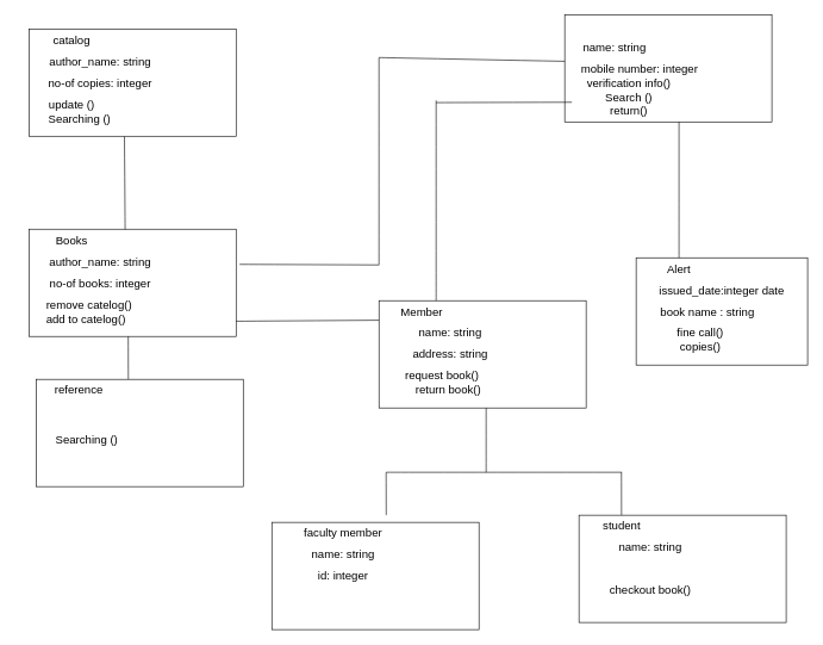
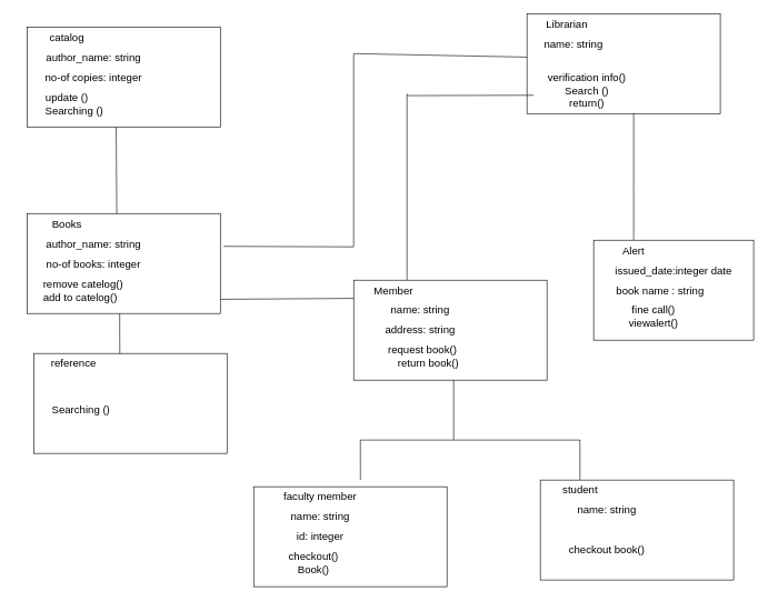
  <mxCell id="0" />
  <mxCell id="1" parent="0" />
  <mxCell id="2" value="" style="rounded=0;whiteSpace=wrap;html=1;" vertex="1" parent="1"><mxGeometry x="40" y="40" width="290" height="150" as="geometry" /></mxCell>
  <mxCell id="3" value="catalog" style="text;html=1;align=center;verticalAlign=middle;whiteSpace=wrap;rounded=0;fontSize=16;" vertex="1" parent="1"><mxGeometry x="70" y="40" width="60" height="30" as="geometry" /></mxCell>
  <mxCell id="4" value="author_name: string" style="text;html=1;align=center;verticalAlign=middle;whiteSpace=wrap;rounded=0;fontSize=16;" vertex="1" parent="1"><mxGeometry x="60" y="70" width="160" height="30" as="geometry" /></mxCell>
  <mxCell id="5" value="no-of copies: integer" style="text;html=1;align=center;verticalAlign=middle;whiteSpace=wrap;rounded=0;fontSize=16;" vertex="1" parent="1"><mxGeometry x="60" y="100" width="160" height="30" as="geometry" /></mxCell>
  <mxCell id="6" value="update ()&lt;br&gt;&amp;nbsp; &amp;nbsp; &amp;nbsp;Searching ()" style="text;html=1;align=center;verticalAlign=middle;whiteSpace=wrap;rounded=0;fontSize=16;" vertex="1" parent="1"><mxGeometry x="20" y="140" width="160" height="30" as="geometry" /></mxCell>
  <mxCell id="7" value="" style="rounded=0;whiteSpace=wrap;html=1;" vertex="1" parent="1"><mxGeometry x="40" y="320" width="290" height="150" as="geometry" /></mxCell>
  <mxCell id="8" value="Books" style="text;html=1;align=center;verticalAlign=middle;whiteSpace=wrap;rounded=0;fontSize=16;" vertex="1" parent="1"><mxGeometry x="70" y="320" width="60" height="30" as="geometry" /></mxCell>
  <mxCell id="9" value="author_name: string" style="text;html=1;align=center;verticalAlign=middle;whiteSpace=wrap;rounded=0;fontSize=16;" vertex="1" parent="1"><mxGeometry x="60" y="350" width="160" height="30" as="geometry" /></mxCell>
  <mxCell id="10" value="no-of books: integer" style="text;html=1;align=center;verticalAlign=middle;whiteSpace=wrap;rounded=0;fontSize=16;" vertex="1" parent="1"><mxGeometry x="60" y="380" width="160" height="30" as="geometry" /></mxCell>
  <mxCell id="11" value="&amp;nbsp; remove catelog()&lt;br&gt;add to catelog()" style="text;html=1;align=center;verticalAlign=middle;whiteSpace=wrap;rounded=0;fontSize=16;" vertex="1" parent="1"><mxGeometry x="40" y="420" width="160" height="30" as="geometry" /></mxCell>
  <mxCell id="12" value="" style="rounded=0;whiteSpace=wrap;html=1;" vertex="1" parent="1"><mxGeometry x="50" y="530" width="290" height="150" as="geometry" /></mxCell>
  <mxCell id="13" value="reference" style="text;html=1;align=center;verticalAlign=middle;whiteSpace=wrap;rounded=0;fontSize=16;" vertex="1" parent="1"><mxGeometry x="80" y="530" width="60" height="30" as="geometry" /></mxCell>
  <mxCell id="14" value="&amp;nbsp; &amp;nbsp; &amp;nbsp;Searching ()" style="text;html=1;align=center;verticalAlign=middle;whiteSpace=wrap;rounded=0;fontSize=16;" vertex="1" parent="1"><mxGeometry x="30" y="600" width="160" height="30" as="geometry" /></mxCell>
  <mxCell id="15" value="" style="endArrow=none;html=1;rounded=0;fontSize=12;startSize=8;endSize=8;curved=1;exitX=0.692;exitY=0.011;exitDx=0;exitDy=0;exitPerimeter=0;entryX=0.461;entryY=1.003;entryDx=0;entryDy=0;entryPerimeter=0;" edge="1" parent="1" target="2"><mxGeometry width="50" height="50" relative="1" as="geometry"><mxPoint x="174.64" y="320.45" as="sourcePoint" /><mxPoint x="170" y="194" as="targetPoint" /></mxGeometry></mxCell>
  <mxCell id="16" value="" style="endArrow=none;html=1;rounded=0;fontSize=12;startSize=8;endSize=8;curved=1;exitX=0.628;exitY=0.019;exitDx=0;exitDy=0;exitPerimeter=0;" edge="1" parent="1"><mxGeometry width="50" height="50" relative="1" as="geometry"><mxPoint x="179.14" y="530" as="sourcePoint" /><mxPoint x="179" y="470" as="targetPoint" /></mxGeometry></mxCell>
  <mxCell id="17" value="" style="rounded=0;whiteSpace=wrap;html=1;" vertex="1" parent="1"><mxGeometry x="790" y="20" width="290" height="150" as="geometry" /></mxCell>
+ <mxCell id="18" value="Librarian" style="text;html=1;align=center;verticalAlign=middle;whiteSpace=wrap;rounded=0;fontSize=16;" vertex="1" parent="1"><mxGeometry x="820" y="20" width="60" height="30" as="geometry" /></mxCell>
  <mxCell id="19" value="name: string" style="text;html=1;align=center;verticalAlign=middle;whiteSpace=wrap;rounded=0;fontSize=16;" vertex="1" parent="1"><mxGeometry x="780" y="50" width="160" height="30" as="geometry" /></mxCell>
- <mxCell id="20" value="mobile number: integer" style="text;html=1;align=center;verticalAlign=middle;whiteSpace=wrap;rounded=0;fontSize=16;" vertex="1" parent="1"><mxGeometry x="810" y="80" width="170" height="30" as="geometry" /></mxCell>
  <mxCell id="21" value="verification info() Search ()&lt;br&gt;return()" style="text;html=1;align=center;verticalAlign=middle;whiteSpace=wrap;rounded=0;fontSize=16;" vertex="1" parent="1"><mxGeometry x="800" y="120" width="160" height="30" as="geometry" /></mxCell>
  <mxCell id="22" value="" style="rounded=0;whiteSpace=wrap;html=1;" vertex="1" parent="1"><mxGeometry x="530" y="420" width="290" height="150" as="geometry" /></mxCell>
  <mxCell id="23" value="Member" style="text;html=1;align=center;verticalAlign=middle;whiteSpace=wrap;rounded=0;fontSize=16;" vertex="1" parent="1"><mxGeometry x="560" y="420" width="60" height="30" as="geometry" /></mxCell>
  <mxCell id="24" value="name: string" style="text;html=1;align=center;verticalAlign=middle;whiteSpace=wrap;rounded=0;fontSize=16;" vertex="1" parent="1"><mxGeometry x="550" y="450" width="160" height="30" as="geometry" /></mxCell>
  <mxCell id="25" value="address: string" style="text;html=1;align=center;verticalAlign=middle;whiteSpace=wrap;rounded=0;fontSize=16;" vertex="1" parent="1"><mxGeometry x="550" y="480" width="160" height="30" as="geometry" /></mxCell>
- <mxCell id="26" value="request book()&amp;nbsp; &amp;nbsp; &amp;nbsp;return book()" style="text;html=1;align=center;verticalAlign=middle;whiteSpace=wrap;rounded=0;fontSize=16;" vertex="1" parent="1"><mxGeometry x="545" y="520" width="160" height="30" as="geometry" /></mxCell>
+ <mxCell id="26" value="request book()&amp;nbsp; &amp;nbsp; &amp;nbsp;return book()" style="text;html=1;align=center;verticalAlign=middle;whiteSpace=wrap;rounded=0;fontSize=16;" vertex="1" parent="1"><mxGeometry x="560" y="520" width="160" height="30" as="geometry" /></mxCell>
  <mxCell id="27" value="" style="rounded=0;whiteSpace=wrap;html=1;" vertex="1" parent="1"><mxGeometry x="890" y="360" width="240" height="150" as="geometry" /></mxCell>
  <mxCell id="28" value="Alert" style="text;html=1;align=center;verticalAlign=middle;whiteSpace=wrap;rounded=0;fontSize=16;" vertex="1" parent="1"><mxGeometry x="920" y="360" width="60" height="30" as="geometry" /></mxCell>
  <mxCell id="29" value="issued_date:integer date" style="text;html=1;align=center;verticalAlign=middle;whiteSpace=wrap;rounded=0;fontSize=16;" vertex="1" parent="1"><mxGeometry x="915" y="390" width="190" height="30" as="geometry" /></mxCell>
  <mxCell id="30" value="book name : string" style="text;html=1;align=center;verticalAlign=middle;whiteSpace=wrap;rounded=0;fontSize=16;" vertex="1" parent="1"><mxGeometry x="910" y="420" width="160" height="30" as="geometry" /></mxCell>
- <mxCell id="31" value="fine call()&lt;br&gt;copies()" style="text;html=1;align=center;verticalAlign=middle;whiteSpace=wrap;rounded=0;fontSize=16;" vertex="1" parent="1"><mxGeometry x="900" y="460" width="160" height="30" as="geometry" /></mxCell>
+ <mxCell id="31" value="fine call()&lt;br&gt;viewalert()" style="text;html=1;align=center;verticalAlign=middle;whiteSpace=wrap;rounded=0;fontSize=16;" vertex="1" parent="1"><mxGeometry x="900" y="460" width="160" height="30" as="geometry" /></mxCell>
  <mxCell id="32" value="" style="rounded=0;whiteSpace=wrap;html=1;" vertex="1" parent="1"><mxGeometry x="380" y="730" width="290" height="150" as="geometry" /></mxCell>
  <mxCell id="33" value="faculty member" style="text;html=1;align=center;verticalAlign=middle;whiteSpace=wrap;rounded=0;fontSize=16;" vertex="1" parent="1"><mxGeometry x="420" y="730" width="120" height="30" as="geometry" /></mxCell>
  <mxCell id="34" value="name: string" style="text;html=1;align=center;verticalAlign=middle;whiteSpace=wrap;rounded=0;fontSize=16;" vertex="1" parent="1"><mxGeometry x="400" y="760" width="160" height="30" as="geometry" /></mxCell>
  <mxCell id="35" value="id: integer" style="text;html=1;align=center;verticalAlign=middle;whiteSpace=wrap;rounded=0;fontSize=16;" vertex="1" parent="1"><mxGeometry x="400" y="790" width="160" height="30" as="geometry" /></mxCell>
+ <mxCell id="36" value="checkout()&lt;br&gt;Book()" style="text;html=1;align=center;verticalAlign=middle;whiteSpace=wrap;rounded=0;fontSize=16;" vertex="1" parent="1"><mxGeometry x="390" y="830" width="160" height="30" as="geometry" /></mxCell>
  <mxCell id="37" value="" style="rounded=0;whiteSpace=wrap;html=1;" vertex="1" parent="1"><mxGeometry x="810" y="720" width="290" height="150" as="geometry" /></mxCell>
  <mxCell id="38" value="student" style="text;html=1;align=center;verticalAlign=middle;whiteSpace=wrap;rounded=0;fontSize=16;" vertex="1" parent="1"><mxGeometry x="840" y="720" width="60" height="30" as="geometry" /></mxCell>
  <mxCell id="39" value="name: string" style="text;html=1;align=center;verticalAlign=middle;whiteSpace=wrap;rounded=0;fontSize=16;" vertex="1" parent="1"><mxGeometry x="830" y="750" width="160" height="30" as="geometry" /></mxCell>
  <mxCell id="40" value="checkout book()" style="text;html=1;align=center;verticalAlign=middle;whiteSpace=wrap;rounded=0;fontSize=16;" vertex="1" parent="1"><mxGeometry x="830" y="810" width="160" height="30" as="geometry" /></mxCell>
  <mxCell id="41" value="" style="endArrow=none;html=1;rounded=0;fontSize=12;startSize=8;endSize=8;curved=1;" edge="1" parent="1"><mxGeometry width="50" height="50" relative="1" as="geometry"><mxPoint x="530" y="370" as="sourcePoint" /><mxPoint x="530" y="80" as="targetPoint" /></mxGeometry></mxCell>
  <mxCell id="42" value="" style="endArrow=none;html=1;rounded=0;fontSize=12;startSize=8;endSize=8;curved=1;exitX=1.017;exitY=0.328;exitDx=0;exitDy=0;exitPerimeter=0;" edge="1" parent="1" source="7"><mxGeometry width="50" height="50" relative="1" as="geometry"><mxPoint x="370.64" y="370.45" as="sourcePoint" /><mxPoint x="530" y="370" as="targetPoint" /></mxGeometry></mxCell>
  <mxCell id="43" value="" style="endArrow=none;html=1;rounded=0;fontSize=12;startSize=8;endSize=8;curved=1;entryX=0;entryY=0.435;entryDx=0;entryDy=0;entryPerimeter=0;" edge="1" parent="1" target="17"><mxGeometry width="50" height="50" relative="1" as="geometry"><mxPoint x="530" y="80" as="sourcePoint" /><mxPoint x="727.5" y="85.38" as="targetPoint" /></mxGeometry></mxCell>
  <mxCell id="44" value="" style="endArrow=none;html=1;rounded=0;fontSize=12;startSize=8;endSize=8;curved=1;" edge="1" parent="1"><mxGeometry width="50" height="50" relative="1" as="geometry"><mxPoint x="610" y="420" as="sourcePoint" /><mxPoint x="610" y="140" as="targetPoint" /></mxGeometry></mxCell>
  <mxCell id="45" value="" style="endArrow=none;html=1;rounded=0;fontSize=12;startSize=8;endSize=8;curved=1;entryX=0;entryY=0.75;entryDx=0;entryDy=0;" edge="1" parent="1" target="21"><mxGeometry width="50" height="50" relative="1" as="geometry"><mxPoint x="610" y="143" as="sourcePoint" /><mxPoint x="870" y="145" as="targetPoint" /></mxGeometry></mxCell>
  <mxCell id="46" value="" style="endArrow=none;html=1;rounded=0;fontSize=12;startSize=8;endSize=8;curved=1;" edge="1" parent="1"><mxGeometry width="50" height="50" relative="1" as="geometry"><mxPoint x="540" y="660" as="sourcePoint" /><mxPoint x="870" y="660" as="targetPoint" /></mxGeometry></mxCell>
  <mxCell id="47" value="" style="endArrow=none;html=1;rounded=0;fontSize=12;startSize=8;endSize=8;curved=1;exitX=0.628;exitY=0.019;exitDx=0;exitDy=0;exitPerimeter=0;" edge="1" parent="1"><mxGeometry width="50" height="50" relative="1" as="geometry"><mxPoint x="540.14" y="720" as="sourcePoint" /><mxPoint x="540" y="660" as="targetPoint" /></mxGeometry></mxCell>
  <mxCell id="48" value="" style="endArrow=none;html=1;rounded=0;fontSize=12;startSize=8;endSize=8;curved=1;exitX=0.628;exitY=0.019;exitDx=0;exitDy=0;exitPerimeter=0;" edge="1" parent="1"><mxGeometry width="50" height="50" relative="1" as="geometry"><mxPoint x="869.52" y="720" as="sourcePoint" /><mxPoint x="869.38" y="660" as="targetPoint" /></mxGeometry></mxCell>
  <mxCell id="49" value="" style="endArrow=none;html=1;rounded=0;fontSize=12;startSize=8;endSize=8;curved=1;entryX=0.461;entryY=1.003;entryDx=0;entryDy=0;entryPerimeter=0;" edge="1" parent="1"><mxGeometry width="50" height="50" relative="1" as="geometry"><mxPoint x="680" y="660" as="sourcePoint" /><mxPoint x="680" y="570" as="targetPoint" /></mxGeometry></mxCell>
  <mxCell id="50" value="" style="endArrow=none;html=1;rounded=0;fontSize=12;startSize=8;endSize=8;curved=1;exitX=0.5;exitY=0;exitDx=0;exitDy=0;" edge="1" parent="1" source="28"><mxGeometry width="50" height="50" relative="1" as="geometry"><mxPoint x="950" y="450" as="sourcePoint" /><mxPoint x="950" y="170" as="targetPoint" /></mxGeometry></mxCell>
  <mxCell id="51" value="" style="endArrow=none;html=1;rounded=0;fontSize=12;startSize=8;endSize=8;curved=1;exitX=1.017;exitY=0.328;exitDx=0;exitDy=0;exitPerimeter=0;entryX=0;entryY=0.182;entryDx=0;entryDy=0;entryPerimeter=0;" edge="1" parent="1" target="22"><mxGeometry width="50" height="50" relative="1" as="geometry"><mxPoint x="330" y="448.75" as="sourcePoint" /><mxPoint x="450" y="449.75" as="targetPoint" /></mxGeometry></mxCell>
